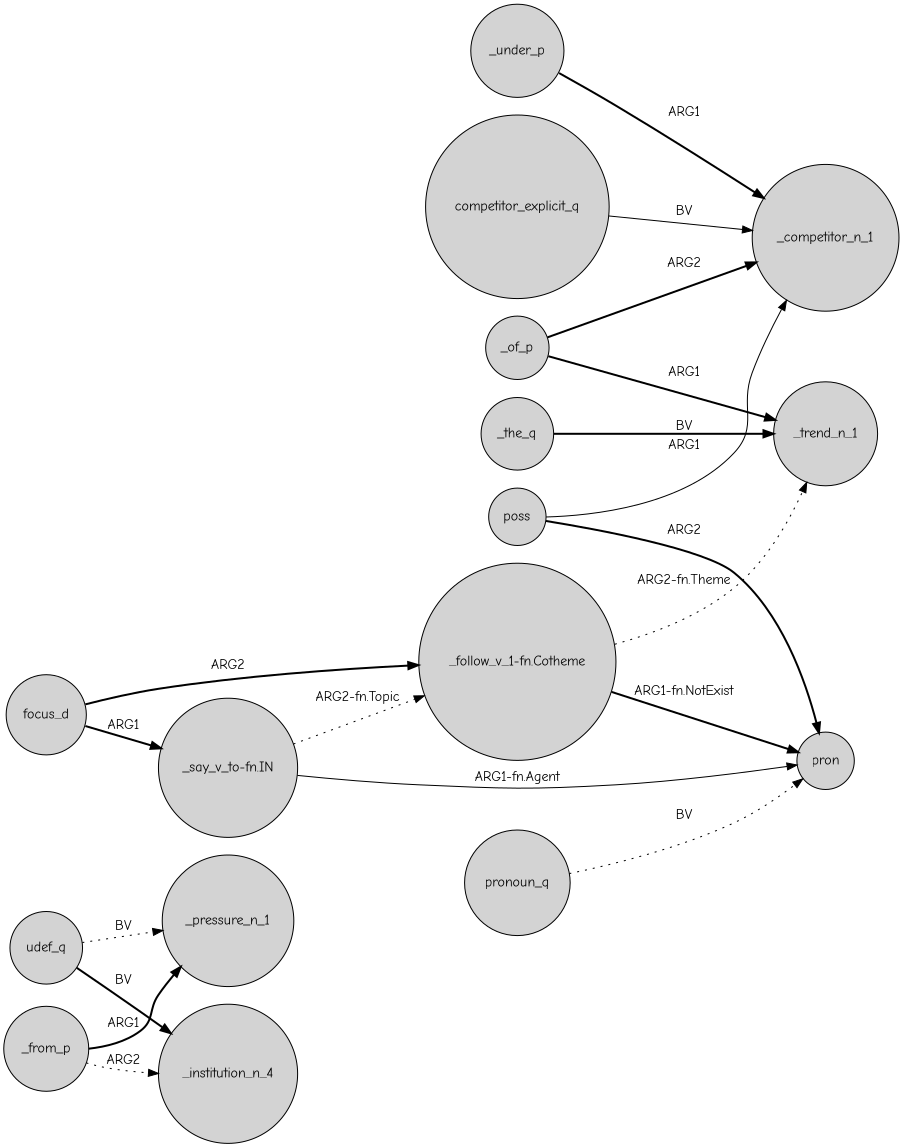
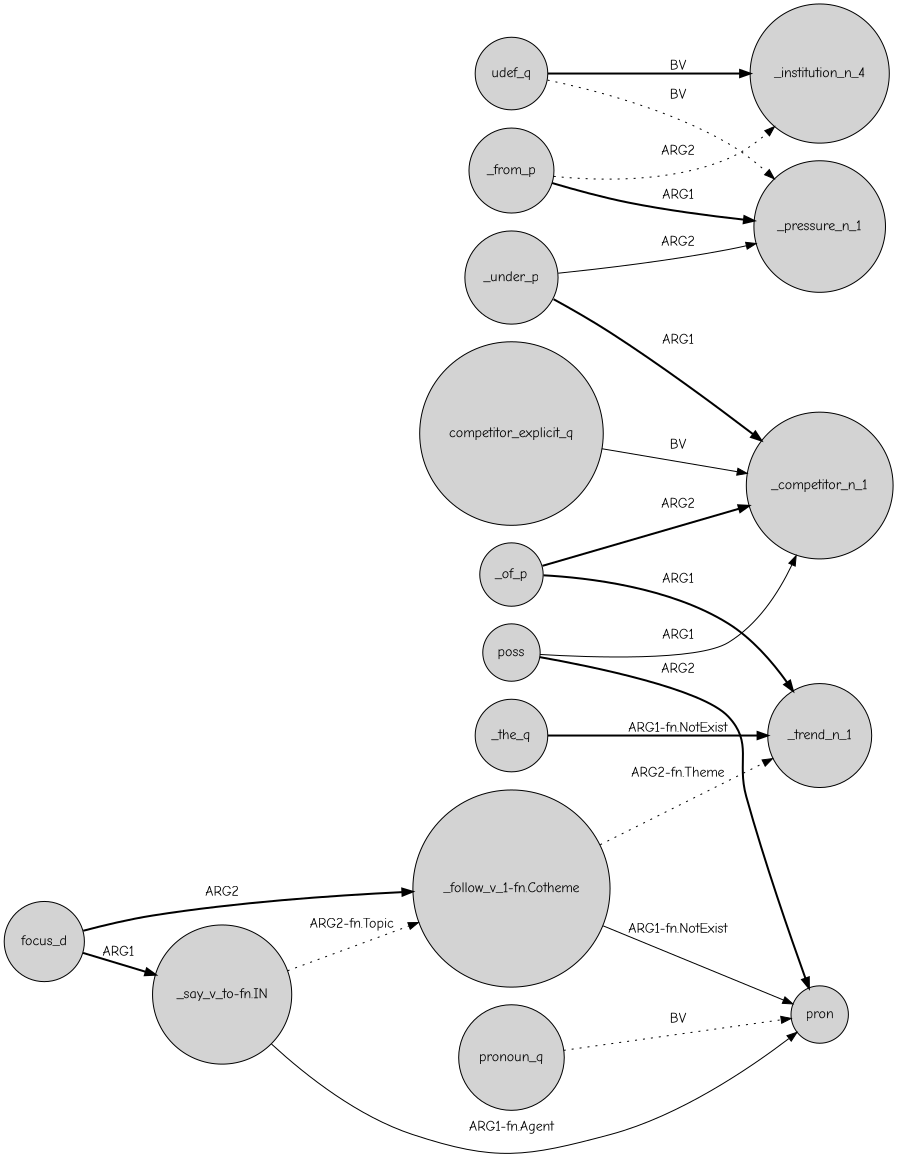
  digraph {
    fontname="Comic Neue"
    rankdir=LR
    node [fontname="Comic Neue" shape=circle style=filled]
    edge [fontname="Comic Neue" style=bold]
    udef_q
    _pressure_n_1
    n3 [label=_institution_n_4]
    _of_p
    _competitor_n_1
    _trend_n_1
    poss
    pron
    _under_p
    _from_p
    "_follow_v_1-fn.Cotheme"
    n12 [label=competitor_explicit_q]
    focus_d
    "_say_v_to-fn.IN"
    pronoun_q
    _the_q
    udef_q -> _pressure_n_1 [label=BV style=dotted]
    udef_q -> n3 [label=BV]
    _of_p -> _competitor_n_1 [label=ARG2]
    _of_p -> _trend_n_1 [label=ARG1]
    poss -> _competitor_n_1 [label=ARG1 style=solid]
    poss -> pron [label=ARG2]
+   _under_p -> _pressure_n_1 [label=ARG2 style=solid]
    _under_p -> _competitor_n_1 [label=ARG1]
    _from_p -> _pressure_n_1 [label=ARG1]
    _from_p -> n3 [label=ARG2 style=dotted]
    "_follow_v_1-fn.Cotheme" -> _trend_n_1 [label="ARG2-fn.Theme" style=dotted]
-   "_follow_v_1-fn.Cotheme" -> pron [label="ARG1-fn.NotExist"]
+   "_follow_v_1-fn.Cotheme" -> pron [label="ARG1-fn.NotExist" style=solid]
    n12 -> _competitor_n_1 [label=BV style=solid]
    focus_d -> "_follow_v_1-fn.Cotheme" [label=ARG2]
    focus_d -> "_say_v_to-fn.IN" [label=ARG1]
    "_say_v_to-fn.IN" -> pron [label="ARG1-fn.Agent" style=solid]
    "_say_v_to-fn.IN" -> "_follow_v_1-fn.Cotheme" [label="ARG2-fn.Topic" style=dotted]
    pronoun_q -> pron [label=BV style=dotted]
-   _the_q -> _trend_n_1 [label=BV]
+   _the_q -> _trend_n_1 [label="ARG1-fn.NotExist"]
  }
